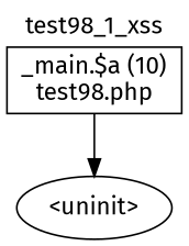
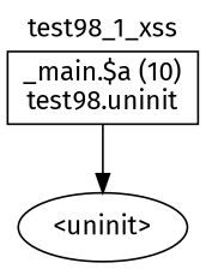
  digraph {
    label=test98_1_xss
    labelloc=t
    fontname="Fira Sans"
    node [fontname="Fira Sans"]
-   n1 [label="_main.$a (10)\ntest98.php" shape=box]
+   n1 [label="_main.$a (10)\ntest98.uninit" shape=box]
    n2 [label="<uninit>" shape=ellipse]
    n1 -> n2 [fontname="Fira Sans"]
  }
